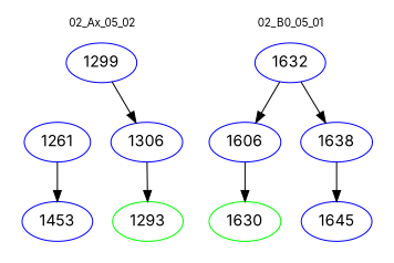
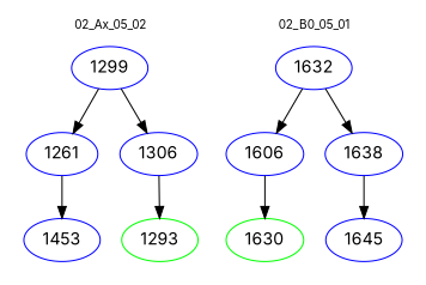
  digraph {
    fontname=Inter
    node [color=blue fontname=Inter]
    edge [color=black fontname=Inter]
    n1 [label=1299]
    n2 [label=1261]
    n3 [label=1306]
    n4 [label=1453]
    n5 [color=green label=1293]
    n6 [label=1632]
    n7 [label=1606]
    n8 [label=1638]
    n9 [color=green label=1630]
    n10 [label=1645]
    subgraph cluster_1 {
      color=white
      fontsize=10
      label="02_Ax_05_02"
      n1
      n2
      n3
      n4
      n5
    }
    subgraph cluster_2 {
      color=white
      fontsize=10
      label="02_B0_05_01"
      n6
      n7
      n8
      n9
      n10
    }
+   n1 -> n2
    n1 -> n3
    n2 -> n4
    n3 -> n5
    n6 -> n7
    n6 -> n8
    n7 -> n9
    n8 -> n10
  }
